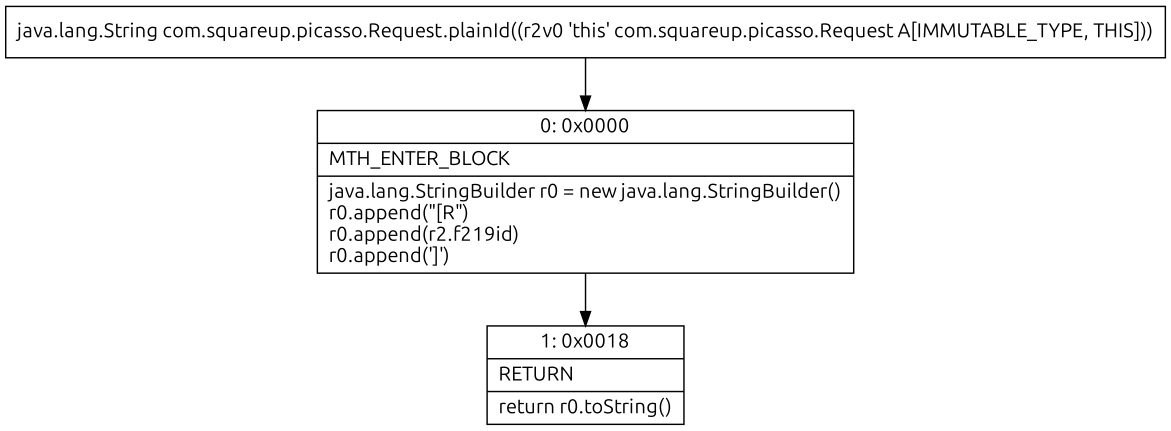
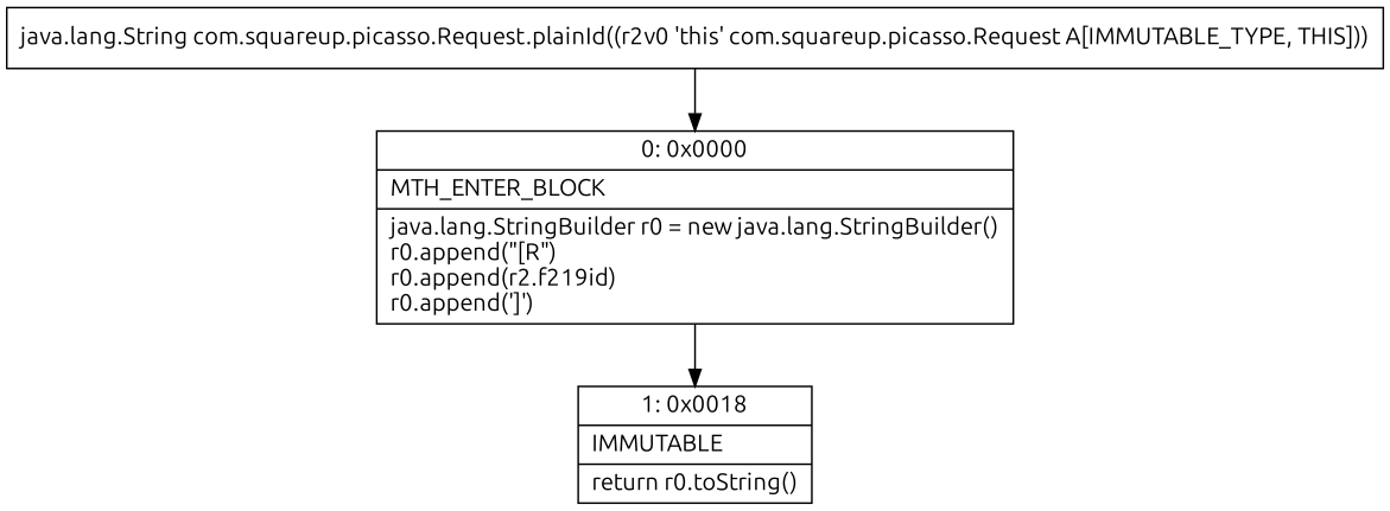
  digraph {
    fontname=Ubuntu
    node [shape=record fontname=Ubuntu]
    edge [style=solid fontname=Ubuntu]
    n1 [label="{0\:\ 0x0000|MTH_ENTER_BLOCK\l|java.lang.StringBuilder r0 = new java.lang.StringBuilder()\lr0.append(\"[R\")\lr0.append(r2.f219id)\lr0.append(']')\l}"]
-   n2 [label="{1\:\ 0x0018|RETURN\l|return r0.toString()\l}"]
+   n2 [label="{1\:\ 0x0018|IMMUTABLE\l|return r0.toString()\l}"]
    n3 [label="{java.lang.String com.squareup.picasso.Request.plainId((r2v0 'this' com.squareup.picasso.Request A[IMMUTABLE_TYPE, THIS])) }"]
    n1 -> n2
    n3 -> n1
  }
